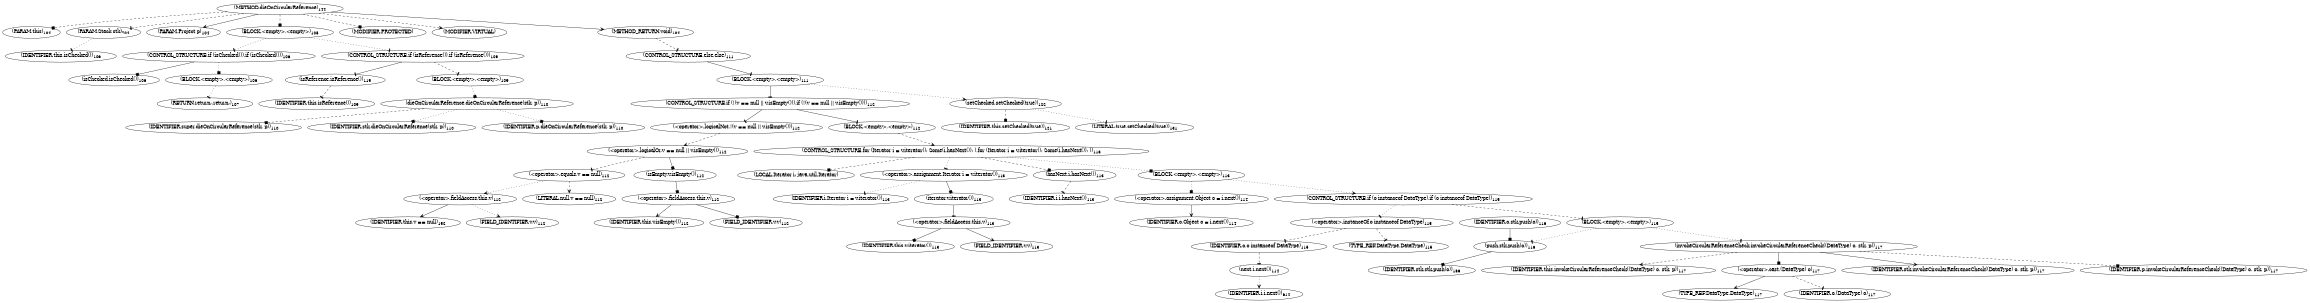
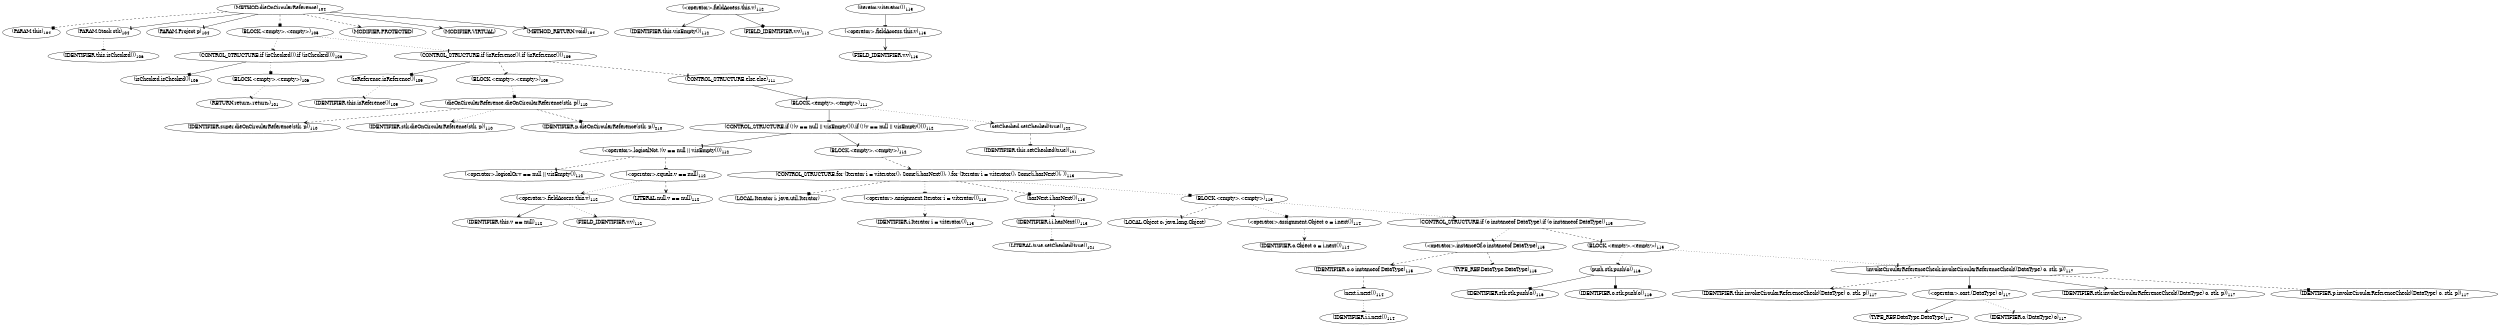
  digraph {
    edge [arrowhead=tee style=dashed]
-   n1 [label=<(METHOD,dieOnCircularReference)<SUB>144</SUB>>]
+   n1 [label=<(METHOD,dieOnCircularReference)<SUB>104</SUB>>]
    n2 [label=<(PARAM,this)<SUB>104</SUB>>]
-   n3 [label=<(PARAM,Stack stk)<SUB>704</SUB>>]
+   n3 [label=<(PARAM,Stack stk)<SUB>104</SUB>>]
    n4 [label=<(PARAM,Project p)<SUB>104</SUB>>]
    n5 [label=<(BLOCK,&lt;empty&gt;,&lt;empty&gt;)<SUB>105</SUB>>]
    n6 [label=<(MODIFIER,PROTECTED)>]
    n7 [label=<(MODIFIER,VIRTUAL)>]
    n8 [label=<(METHOD_RETURN,void)<SUB>104</SUB>>]
    n9 [label=<(IDENTIFIER,this,isChecked())<SUB>106</SUB>>]
    n10 [label=<(CONTROL_STRUCTURE,if (isChecked()),if (isChecked()))<SUB>106</SUB>>]
    n11 [label=<(CONTROL_STRUCTURE,if (isReference()),if (isReference()))<SUB>109</SUB>>]
    n12 [label=<(isChecked,isChecked())<SUB>106</SUB>>]
    n13 [label=<(BLOCK,&lt;empty&gt;,&lt;empty&gt;)<SUB>106</SUB>>]
-   n14 [label=<(isReference,isReference())<SUB>119</SUB>>]
+   n14 [label=<(isReference,isReference())<SUB>109</SUB>>]
    n15 [label=<(BLOCK,&lt;empty&gt;,&lt;empty&gt;)<SUB>109</SUB>>]
    n16 [label=<(CONTROL_STRUCTURE,else,else)<SUB>111</SUB>>]
-   n17 [label=<(RETURN,return;,return;)<SUB>107</SUB>>]
+   n17 [label=<(RETURN,return;,return;)<SUB>101</SUB>>]
    n18 [label=<(IDENTIFIER,this,isReference())<SUB>109</SUB>>]
    n19 [label=<(dieOnCircularReference,dieOnCircularReference(stk, p))<SUB>110</SUB>>]
    n20 [label=<(BLOCK,&lt;empty&gt;,&lt;empty&gt;)<SUB>111</SUB>>]
    n21 [label=<(IDENTIFIER,super,dieOnCircularReference(stk, p))<SUB>110</SUB>>]
    n22 [label=<(IDENTIFIER,stk,dieOnCircularReference(stk, p))<SUB>110</SUB>>]
-   n23 [label=<(IDENTIFIER,p,dieOnCircularReference(stk, p))<SUB>110</SUB>>]
+   n23 [label=<(IDENTIFIER,p,dieOnCircularReference(stk, p))<SUB>210</SUB>>]
    n24 [label=<(CONTROL_STRUCTURE,if (!(v == null || v.isEmpty())),if (!(v == null || v.isEmpty())))<SUB>112</SUB>>]
    n25 [label=<(setChecked,setChecked(true))<SUB>122</SUB>>]
    n26 [label=<(&lt;operator&gt;.logicalNot,!(v == null || v.isEmpty()))<SUB>112</SUB>>]
    n27 [label=<(BLOCK,&lt;empty&gt;,&lt;empty&gt;)<SUB>112</SUB>>]
    n28 [label=<(IDENTIFIER,this,setChecked(true))<SUB>121</SUB>>]
-   n29 [label=<(LITERAL,true,setChecked(true))<SUB>131</SUB>>]
+   n29 [label=<(LITERAL,true,setChecked(true))<SUB>121</SUB>>]
    n30 [label=<(&lt;operator&gt;.logicalOr,v == null || v.isEmpty())<SUB>112</SUB>>]
    n31 [label=<(CONTROL_STRUCTURE,for (Iterator i = v.iterator(); Some(i.hasNext()); ),for (Iterator i = v.iterator(); Some(i.hasNext()); ))<SUB>113</SUB>>]
    n32 [label=<(&lt;operator&gt;.equals,v == null)<SUB>112</SUB>>]
-   n33 [label=<(isEmpty,v.isEmpty())<SUB>112</SUB>>]
    n34 [label=<(&lt;operator&gt;.fieldAccess,this.v)<SUB>112</SUB>>]
    n35 [label=<(LITERAL,null,v == null)<SUB>112</SUB>>]
    n36 [label=<(&lt;operator&gt;.fieldAccess,this.v)<SUB>112</SUB>>]
-   n37 [label=<(IDENTIFIER,this,v == null)<SUB>152</SUB>>]
+   n37 [label=<(IDENTIFIER,this,v == null)<SUB>112</SUB>>]
    n38 [label=<(FIELD_IDENTIFIER,v,v)<SUB>112</SUB>>]
    n39 [label=<(IDENTIFIER,this,v.isEmpty())<SUB>112</SUB>>]
    n40 [label=<(FIELD_IDENTIFIER,v,v)<SUB>112</SUB>>]
    n41 [label=<(LOCAL,Iterator i: java.util.Iterator)>]
    n42 [label=<(&lt;operator&gt;.assignment,Iterator i = v.iterator())<SUB>113</SUB>>]
    n43 [label=<(hasNext,i.hasNext())<SUB>113</SUB>>]
    n44 [label=<(BLOCK,&lt;empty&gt;,&lt;empty&gt;)<SUB>113</SUB>>]
    n45 [label=<(IDENTIFIER,i,Iterator i = v.iterator())<SUB>113</SUB>>]
    n46 [label=<(iterator,v.iterator())<SUB>113</SUB>>]
    n47 [label=<(IDENTIFIER,i,i.hasNext())<SUB>113</SUB>>]
+   n48 [label=<(LOCAL,Object o: java.lang.Object)>]
    n49 [label=<(&lt;operator&gt;.assignment,Object o = i.next())<SUB>114</SUB>>]
    n50 [label=<(CONTROL_STRUCTURE,if (o instanceof DataType),if (o instanceof DataType))<SUB>115</SUB>>]
    n51 [label=<(&lt;operator&gt;.fieldAccess,this.v)<SUB>113</SUB>>]
-   n52 [label=<(IDENTIFIER,this,v.iterator())<SUB>113</SUB>>]
    n53 [label=<(FIELD_IDENTIFIER,v,v)<SUB>113</SUB>>]
    n54 [label=<(IDENTIFIER,o,Object o = i.next())<SUB>114</SUB>>]
    n55 [label=<(&lt;operator&gt;.instanceOf,o instanceof DataType)<SUB>115</SUB>>]
    n56 [label=<(BLOCK,&lt;empty&gt;,&lt;empty&gt;)<SUB>115</SUB>>]
    n57 [label=<(next,i.next())<SUB>114</SUB>>]
-   n58 [label=<(IDENTIFIER,i,i.next())<SUB>614</SUB>>]
+   n58 [label=<(IDENTIFIER,i,i.next())<SUB>114</SUB>>]
    n59 [label=<(IDENTIFIER,o,o instanceof DataType)<SUB>115</SUB>>]
    n60 [label=<(TYPE_REF,DataType,DataType)<SUB>115</SUB>>]
    n61 [label=<(push,stk.push(o))<SUB>116</SUB>>]
    n62 [label=<(invokeCircularReferenceCheck,invokeCircularReferenceCheck((DataType) o, stk, p))<SUB>117</SUB>>]
-   n63 [label=<(IDENTIFIER,stk,stk.push(o))<SUB>186</SUB>>]
+   n63 [label=<(IDENTIFIER,stk,stk.push(o))<SUB>116</SUB>>]
    n64 [label=<(IDENTIFIER,o,stk.push(o))<SUB>116</SUB>>]
    n65 [label=<(IDENTIFIER,this,invokeCircularReferenceCheck((DataType) o, stk, p))<SUB>117</SUB>>]
    n66 [label=<(&lt;operator&gt;.cast,(DataType) o)<SUB>117</SUB>>]
    n67 [label=<(IDENTIFIER,stk,invokeCircularReferenceCheck((DataType) o, stk, p))<SUB>117</SUB>>]
    n68 [label=<(IDENTIFIER,p,invokeCircularReferenceCheck((DataType) o, stk, p))<SUB>117</SUB>>]
    n69 [label=<(TYPE_REF,DataType,DataType)<SUB>117</SUB>>]
    n70 [label=<(IDENTIFIER,o,(DataType) o)<SUB>117</SUB>>]
    n1 -> n2 [arrowhead=box]
-   n1 -> n3
-   n1 -> n4 [arrowhead=vee style=solid]
+   n1 -> n3 [style=solid]
+   n1 -> n4 [style=solid]
    n1 -> n5 [arrowhead=box]
-   n1 -> n6 [arrowhead=box]
-   n1 -> n7 [arrowhead=vee]
+   n1 -> n6 [arrowhead=vee]
+   n1 -> n7 [arrowhead=vee style=solid]
    n1 -> n8 [arrowhead=vee style=solid]
    n3 -> n9 [style=dotted]
    n5 -> n10 [style=dotted]
    n5 -> n11 [style=dotted]
    n10 -> n12 [arrowhead=box style=solid]
    n10 -> n13 [arrowhead=box style=dotted]
-   n11 -> n14 [style=solid]
+   n11 -> n14 [arrowhead=box style=solid]
    n11 -> n15
-   n8 -> n16
+   n11 -> n16
    n13 -> n17 [style=dotted]
-   n14 -> n18
+   n14 -> n18 [style=dotted]
    n15 -> n19 [arrowhead=box style=dotted]
    n16 -> n20 [style=solid]
-   n19 -> n21 [arrowhead=box]
-   n19 -> n22 [arrowhead=box style=dotted]
-   n19 -> n23 [arrowhead=box style=dotted]
+   n19 -> n21 [arrowhead=vee]
+   n19 -> n22 [arrowhead=vee style=dotted]
+   n19 -> n23 [arrowhead=box]
    n20 -> n24 [style=solid]
    n20 -> n25 [arrowhead=vee style=dotted]
    n24 -> n26 [style=solid]
    n24 -> n27 [style=solid]
-   n25 -> n28 [arrowhead=box]
-   n25 -> n29 [style=dotted]
-   n26 -> n30 [arrowhead=vee]
+   n25 -> n28
+   n47 -> n29 [style=dotted]
+   n26 -> n30
    n27 -> n31 [arrowhead=vee]
-   n30 -> n32
-   n30 -> n33 [arrowhead=box style=solid]
+   n26 -> n32
    n31 -> n41 [arrowhead=box]
    n31 -> n42 [style=dotted]
    n31 -> n43 [arrowhead=box]
    n31 -> n44 [arrowhead=box style=dotted]
    n32 -> n34 [arrowhead=vee style=dotted]
    n32 -> n35 [arrowhead=vee]
-   n33 -> n36 [arrowhead=box style=solid]
    n34 -> n37 [arrowhead=vee style=solid]
    n34 -> n38 [arrowhead=vee style=dotted]
    n36 -> n39 [arrowhead=vee style=solid]
    n36 -> n40 [arrowhead=box style=solid]
-   n42 -> n45 [style=dotted]
-   n42 -> n46 [arrowhead=box style=solid]
+   n42 -> n45 [arrowhead=vee style=dotted]
    n43 -> n47
+   n44 -> n48
    n44 -> n49 [arrowhead=box style=dotted]
    n44 -> n50 [arrowhead=vee style=dotted]
    n46 -> n51 [style=solid]
-   n49 -> n54 [arrowhead=vee style=solid]
+   n49 -> n54 [arrowhead=vee style=dotted]
    n50 -> n55 [style=dotted]
    n50 -> n56
-   n51 -> n52 [arrowhead=box style=solid]
    n51 -> n53 [arrowhead=vee style=solid]
-   n55 -> n59
+   n55 -> n59 [arrowhead=vee]
    n55 -> n60
    n56 -> n61 [style=dotted]
    n56 -> n62 [style=dotted]
-   n57 -> n58 [arrowhead=vee style=dotted]
+   n57 -> n58 [style=dotted]
    n59 -> n57
    n61 -> n63 [arrowhead=box style=solid]
-   n64 -> n61 [arrowhead=box style=solid]
+   n61 -> n64 [arrowhead=box style=solid]
    n62 -> n65 [arrowhead=vee]
    n62 -> n66 [arrowhead=box style=solid]
    n62 -> n67 [arrowhead=vee style=solid]
    n62 -> n68 [arrowhead=box]
    n66 -> n69 [arrowhead=vee style=solid]
-   n66 -> n70
+   n66 -> n70 [style=dotted]
  }
